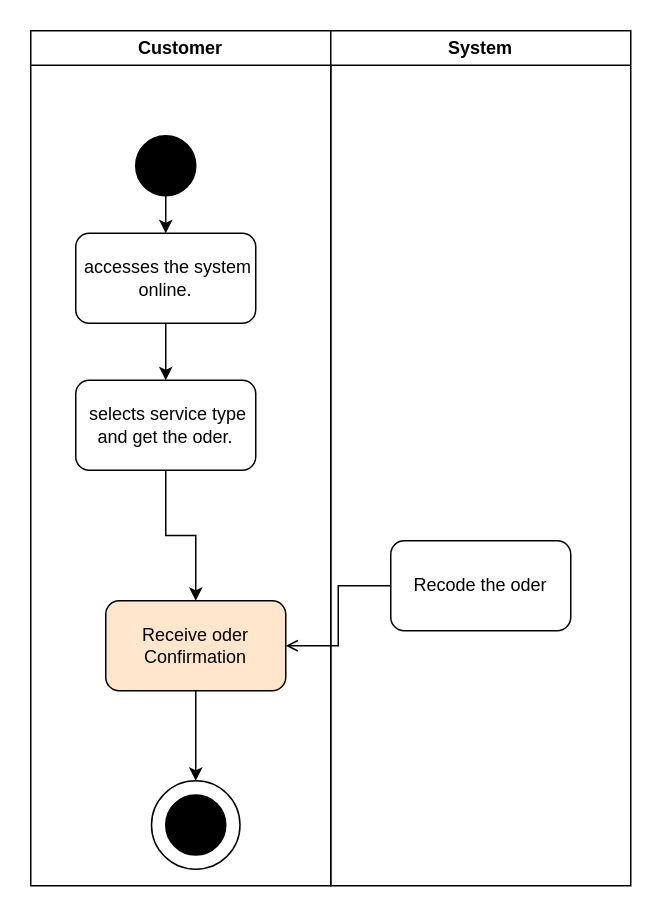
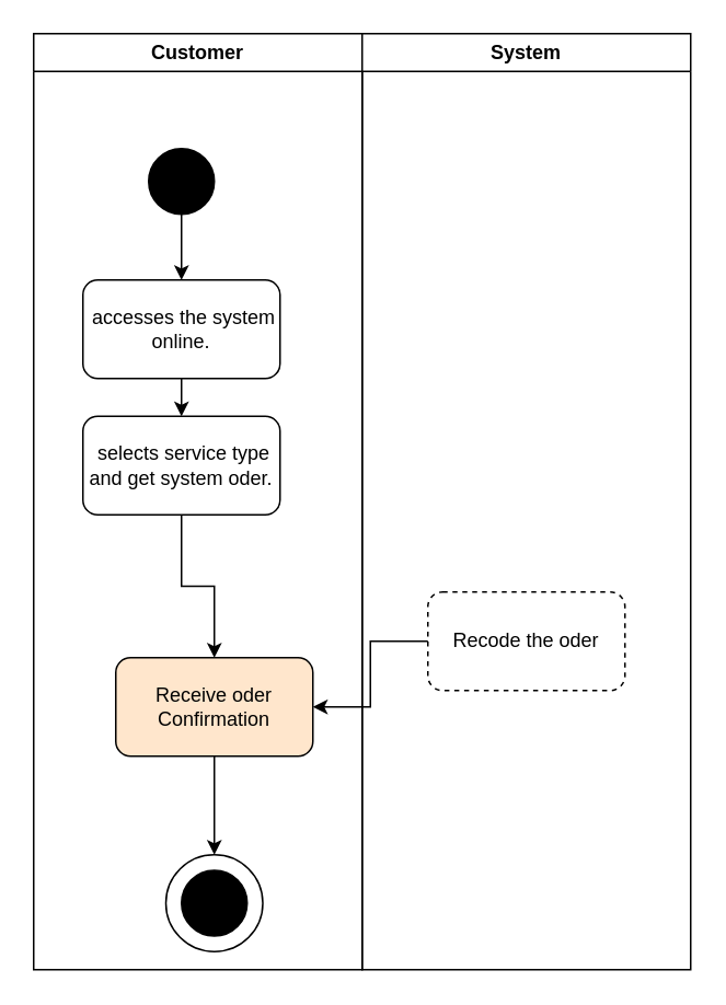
  <mxCell id="0" />
  <mxCell id="1" parent="0" />
  <mxCell id="2" value="Customer" style="swimlane;whiteSpace=wrap;html=1;" parent="1" vertex="1"><mxGeometry x="20" y="20" width="200" height="570" as="geometry" /></mxCell>
  <mxCell id="3" value="" style="ellipse;whiteSpace=wrap;html=1;fillColor=#000000;" parent="2" vertex="1"><mxGeometry x="70" y="70" width="40" height="40" as="geometry" /></mxCell>
- <mxCell id="4" value="&amp;nbsp;accesses the system online." style="rounded=1;whiteSpace=wrap;html=1;" parent="2" vertex="1"><mxGeometry x="30" y="135" width="120" height="60" as="geometry" /></mxCell>
+ <mxCell id="4" value="&amp;nbsp;accesses the system online." style="rounded=1;whiteSpace=wrap;html=1;" parent="2" vertex="1"><mxGeometry x="30" y="150" width="120" height="60" as="geometry" /></mxCell>
  <mxCell id="5" value="" style="endArrow=classic;html=1;rounded=0;exitX=0.5;exitY=1;exitDx=0;exitDy=0;entryX=0.5;entryY=0;entryDx=0;entryDy=0;" parent="2" source="3" target="4" edge="1"><mxGeometry width="50" height="50" relative="1" as="geometry"><mxPoint x="540" y="250" as="sourcePoint" /><mxPoint x="590" y="200" as="targetPoint" /></mxGeometry></mxCell>
- <mxCell id="6" value="&amp;nbsp;selects service type and get the oder." style="rounded=1;whiteSpace=wrap;html=1;" parent="2" vertex="1"><mxGeometry x="30" y="233" width="120" height="60" as="geometry" /></mxCell>
+ <mxCell id="6" value="&amp;nbsp;selects service type and get system oder." style="rounded=1;whiteSpace=wrap;html=1;" parent="2" vertex="1"><mxGeometry x="30" y="233" width="120" height="60" as="geometry" /></mxCell>
  <mxCell id="7" style="edgeStyle=orthogonalEdgeStyle;rounded=0;orthogonalLoop=1;jettySize=auto;html=1;" parent="2" source="4" target="6" edge="1"><mxGeometry relative="1" as="geometry" /></mxCell>
  <mxCell id="8" style="edgeStyle=orthogonalEdgeStyle;rounded=0;orthogonalLoop=1;jettySize=auto;html=1;entryX=0.5;entryY=0;entryDx=0;entryDy=0;" parent="2" source="9" target="10" edge="1"><mxGeometry relative="1" as="geometry" /></mxCell>
  <mxCell id="9" value="Receive oder Confirmation" style="rounded=1;whiteSpace=wrap;html=1;fillColor=#ffe6cc;" parent="2" vertex="1"><mxGeometry x="50" y="380" width="120" height="60" as="geometry" /></mxCell>
  <mxCell id="10" value="" style="ellipse;whiteSpace=wrap;html=1;aspect=fixed;" parent="2" vertex="1"><mxGeometry x="80.5" y="500" width="59" height="59" as="geometry" /></mxCell>
  <mxCell id="11" value="" style="ellipse;whiteSpace=wrap;html=1;fillColor=#000000;" parent="2" vertex="1"><mxGeometry x="90" y="509.5" width="40" height="40" as="geometry" /></mxCell>
  <mxCell id="12" value="System" style="swimlane;whiteSpace=wrap;html=1;" parent="1" vertex="1"><mxGeometry x="220" y="20" width="200" height="570" as="geometry" /></mxCell>
- <mxCell id="13" value="Recode the oder" style="rounded=1;whiteSpace=wrap;html=1;" parent="12" vertex="1"><mxGeometry x="40" y="340" width="120" height="60" as="geometry" /></mxCell>
+ <mxCell id="13" value="Recode the oder" style="rounded=1;whiteSpace=wrap;html=1;dashed=1;" parent="12" vertex="1"><mxGeometry x="40" y="340" width="120" height="60" as="geometry" /></mxCell>
  <mxCell id="14" style="edgeStyle=orthogonalEdgeStyle;rounded=0;orthogonalLoop=1;jettySize=auto;html=1;exitX=0.5;exitY=1;exitDx=0;exitDy=0;" parent="1" source="6" target="9" edge="1"><mxGeometry relative="1" as="geometry"><mxPoint x="310" y="313" as="targetPoint" /></mxGeometry></mxCell>
- <mxCell id="15" style="edgeStyle=orthogonalEdgeStyle;rounded=0;orthogonalLoop=1;jettySize=auto;html=1;endArrow=open;" parent="1" source="13" target="9" edge="1"><mxGeometry relative="1" as="geometry" /></mxCell>
+ <mxCell id="15" style="edgeStyle=orthogonalEdgeStyle;rounded=0;orthogonalLoop=1;jettySize=auto;html=1;" parent="1" source="13" target="9" edge="1"><mxGeometry relative="1" as="geometry" /></mxCell>
